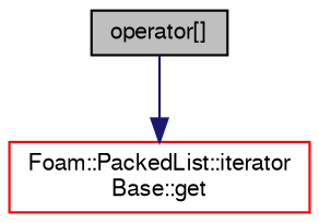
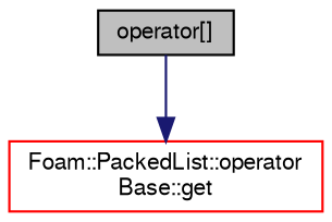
  digraph {
    rankdir=TB
    node [fontname=FreeSans fontsize=10 shape=record]
    n1 [color=black fillcolor=grey75 fontcolor=black height=0.2 label="operator[]" style=filled width=0.4]
-   n2 [color=red height=0.2 label="Foam::PackedList::iterator\lBase::get" width=0.4]
+   n2 [color=red height=0.2 label="Foam::PackedList::operator\lBase::get" width=0.4]
    n1 -> n2 [color=midnightblue fontname=FreeSans fontsize=10 labelfontname=FreeSans labelfontsize=10 style=solid]
  }
